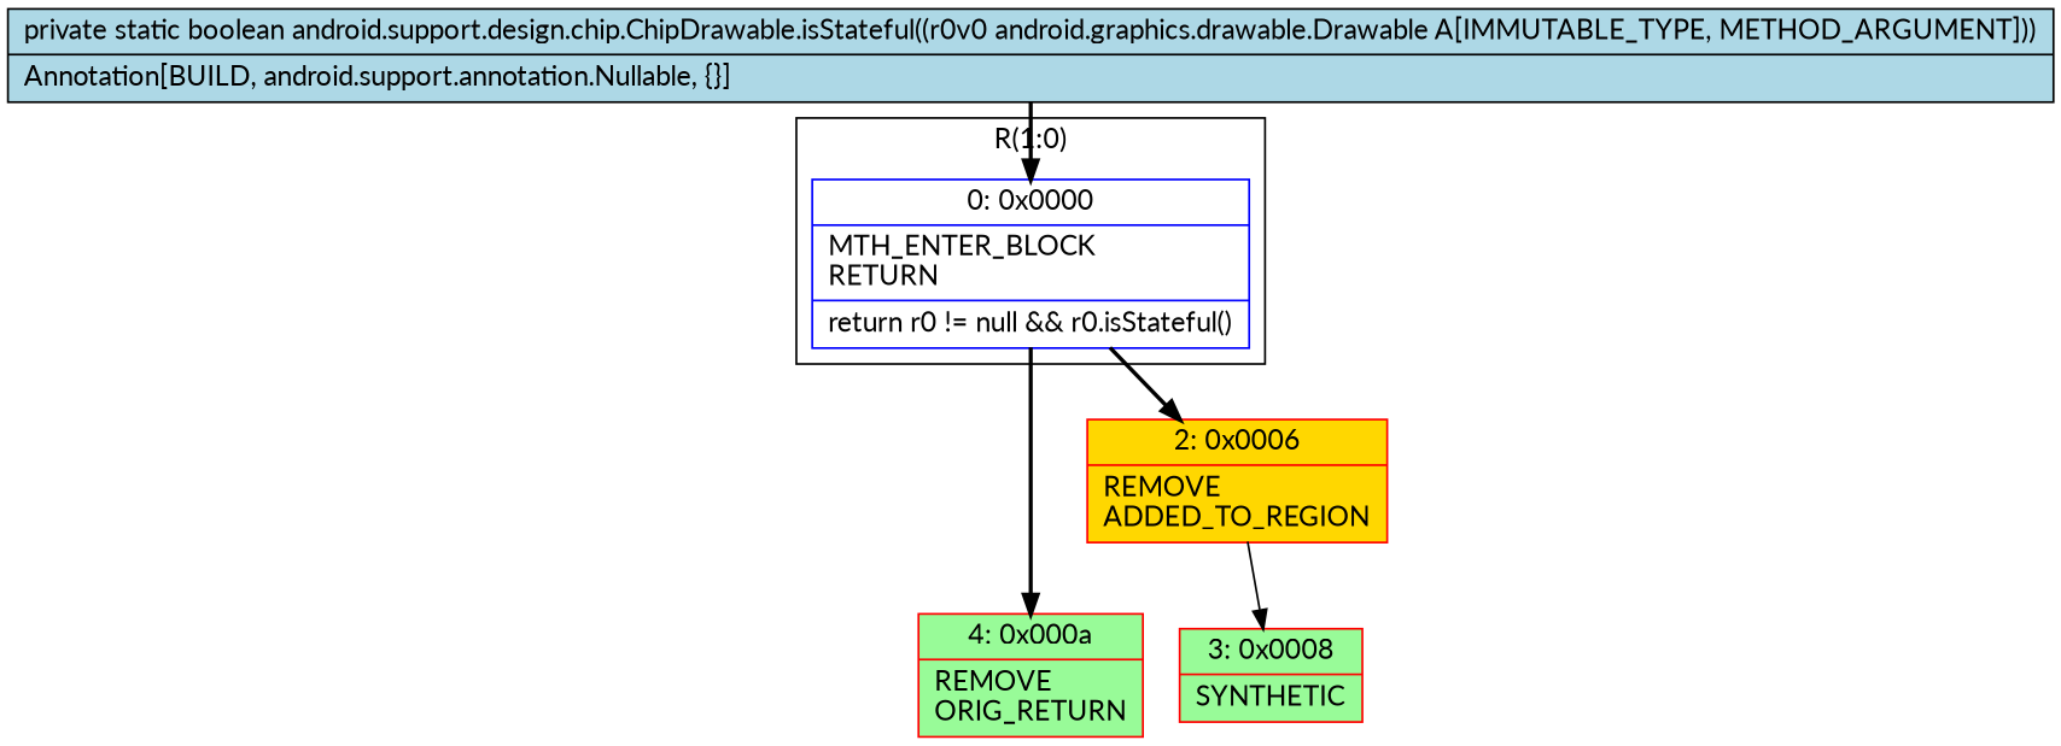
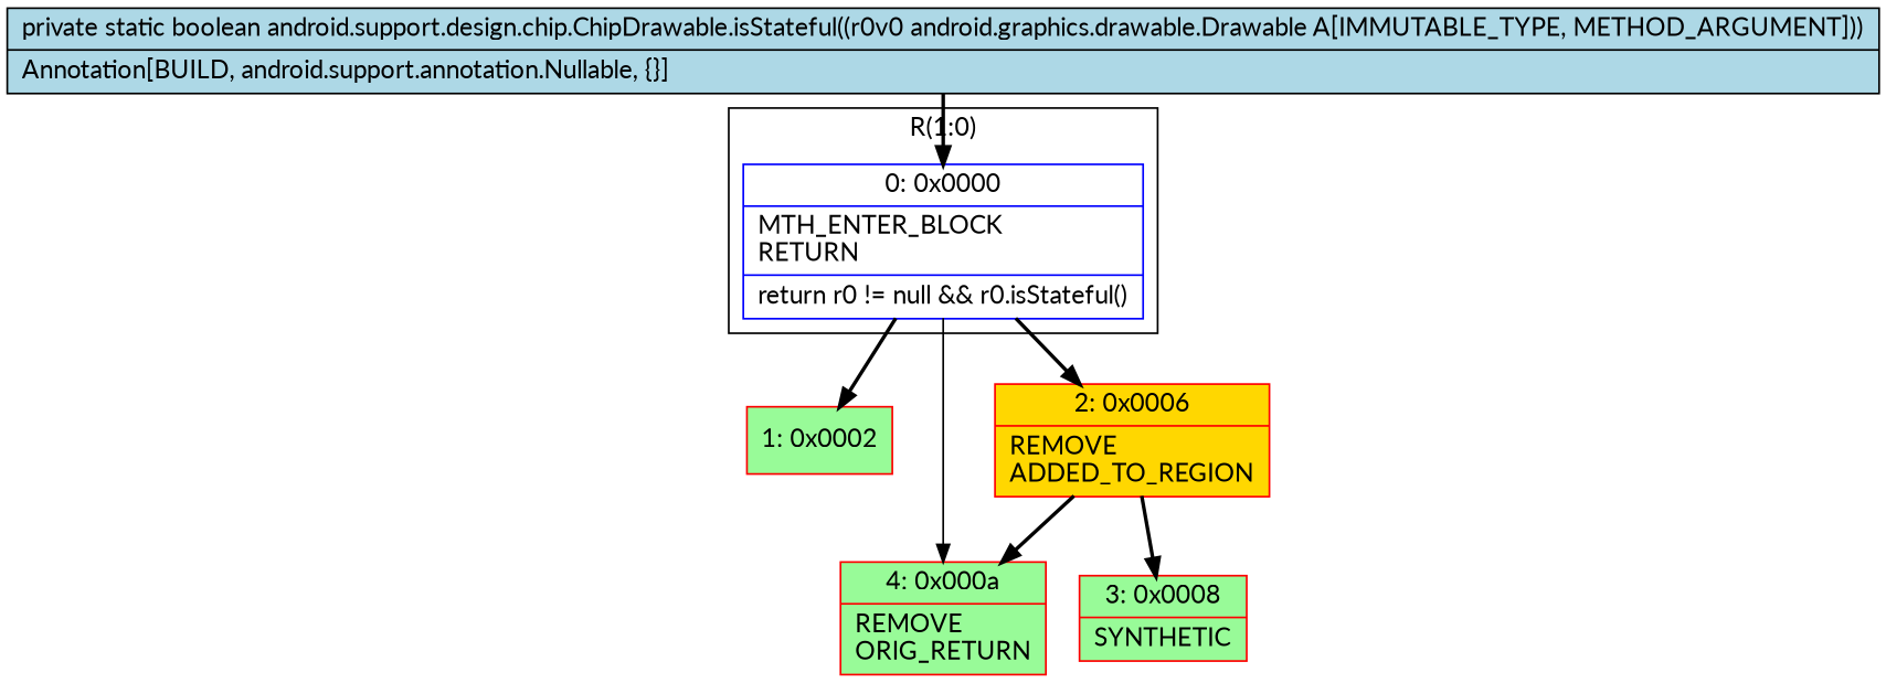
  digraph {
    fontname=Lato
    node [color=red fillcolor=palegreen fontname=Lato shape=record style=filled]
    edge [fontname=Lato style=bold]
    n1 [color=blue fillcolor=white label="{0\:\ 0x0000|MTH_ENTER_BLOCK\lRETURN\l|return r0 != null && r0.isStateful()\l}"]
+   n2 [label="{1\:\ 0x0002}"]
    n3 [label="{4\:\ 0x000a|REMOVE\lORIG_RETURN\l}"]
    n4 [fillcolor=gold label="{2\:\ 0x0006|REMOVE\lADDED_TO_REGION\l}"]
    n5 [label="{3\:\ 0x0008|SYNTHETIC\l}"]
    n6 [fillcolor=lightblue label="{private static boolean android.support.design.chip.ChipDrawable.isStateful((r0v0 android.graphics.drawable.Drawable A[IMMUTABLE_TYPE, METHOD_ARGUMENT]))  | Annotation[BUILD, android.support.annotation.Nullable, \{\}]\l}" color=""]
    subgraph cluster_1 {
      label="R(1:0)"
      n1
    }
-   n1 -> n3
+   n1 -> n2
+   n1 -> n3 [style=solid]
    n1 -> n4
-   n4 -> n5 [style=solid]
+   n4 -> n3
+   n4 -> n5
    n6 -> n1
  }
